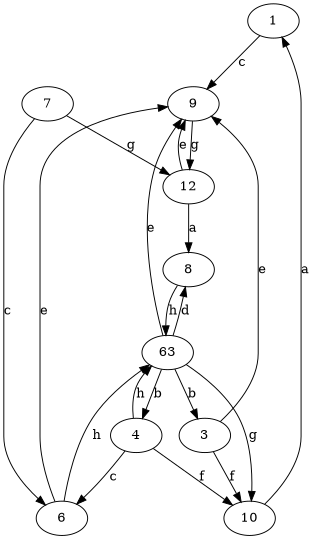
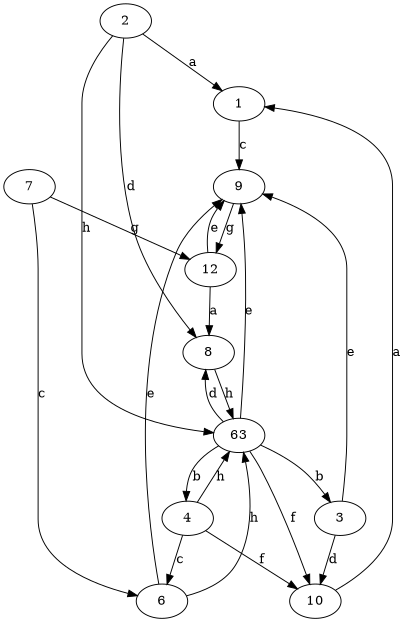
  strict digraph {
    fontname="DejaVu Serif"
    node [fontname="DejaVu Serif"]
    edge [fontname="DejaVu Serif"]
    1
    9
    12
+   2
    8
    n6 [label=63]
    3
    10
    4
    6
    n11 [label=7]
    1 -> 9 [label=c]
    9 -> 12 [label=g]
    12 -> 9 [label=e]
    12 -> 8 [label=a]
+   2 -> 1 [label=a]
+   2 -> 8 [label=d]
+   2 -> n6 [label=h]
    8 -> n6 [label=h]
    n6 -> 9 [label=e]
    n6 -> 8 [label=d]
    n6 -> 3 [label=b]
-   n6 -> 10 [label=g]
+   n6 -> 10 [label=f]
    n6 -> 4 [label=b]
    3 -> 9 [label=e]
-   3 -> 10 [label=f]
+   3 -> 10 [label=d]
    10 -> 1 [label=a]
    4 -> n6 [label=h]
    4 -> 10 [label=f]
    4 -> 6 [label=c]
    6 -> 9 [label=e]
    6 -> n6 [label=h]
    n11 -> 12 [label=g]
    n11 -> 6 [label=c]
  }
